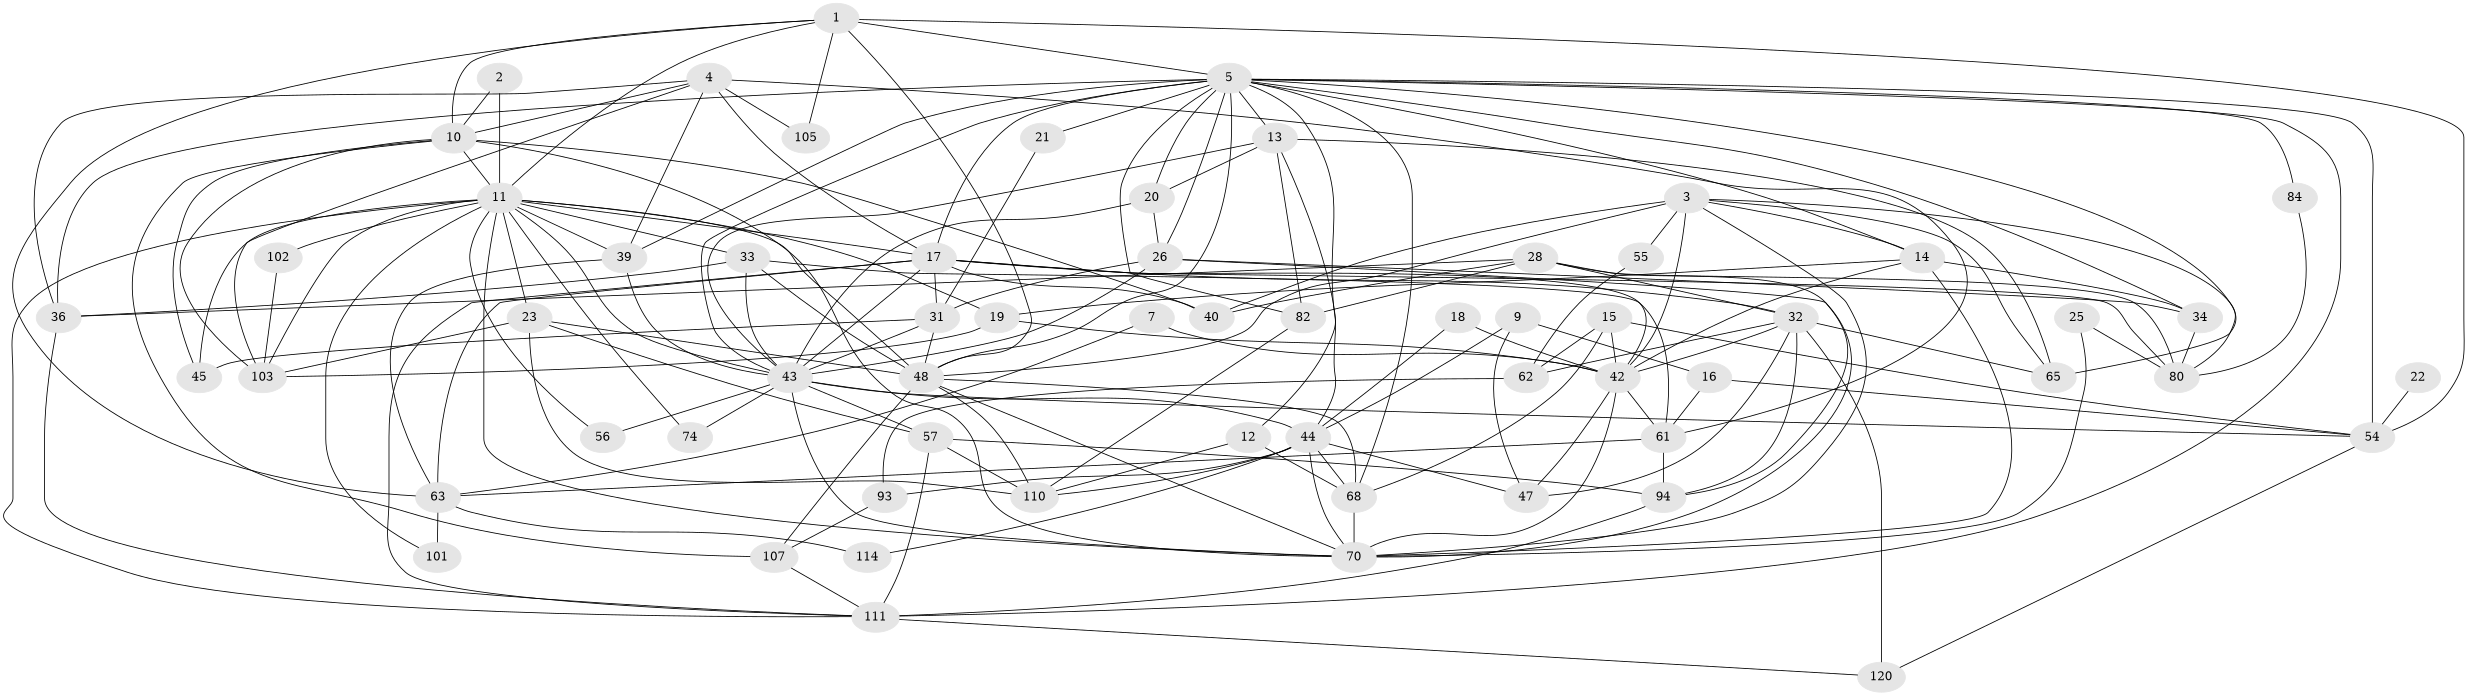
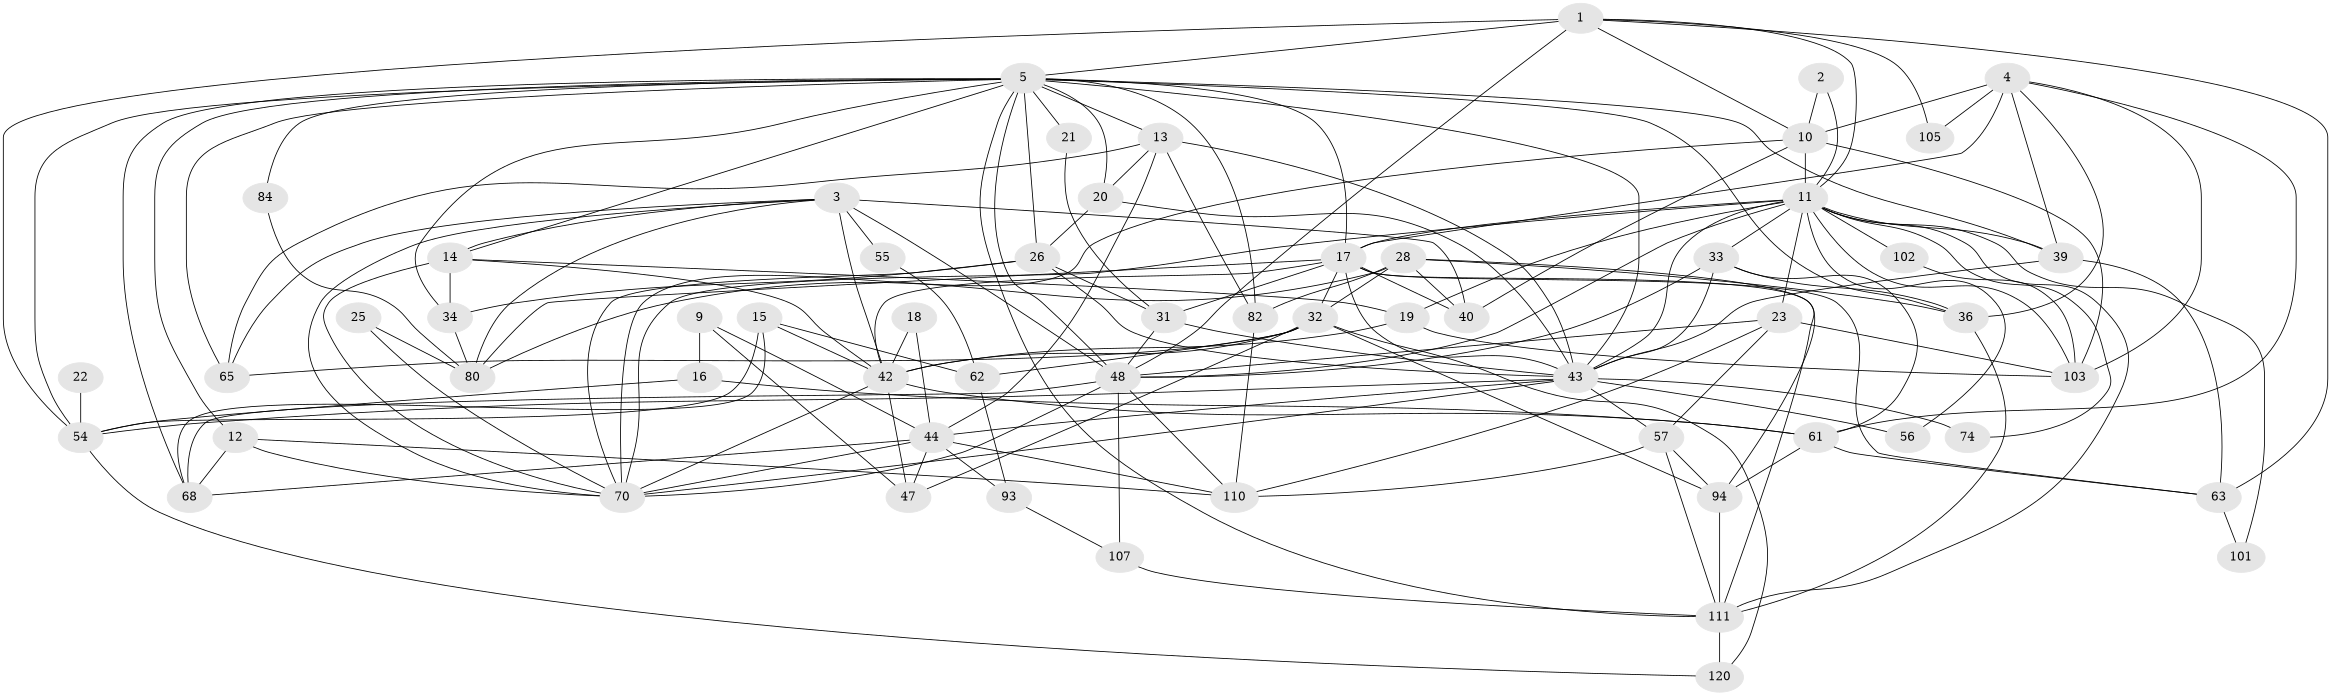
  graph {
    node [color=gray90 style=filled]
    1 [super="+6+96"]
    5 [super="+69+8+29"]
    10 [super="+38"]
    11 [super="+85+50+24+89"]
    48 [super="+104+77"]
    54 [super="+72+95"]
    63 [super="+67"]
    105
    14 [super="+46"]
    65
    17 [super="+41"]
    36 [super="+117"]
    39 [super="+52"]
    12
    13
    20
    21
    26 [super="+60+90+58"]
    34
    43 [super="+80+64"]
    68 [super="+99"]
    82
    84
    111 [super="+112"]
    40
    70 [super="+73"]
    103 [super="+115"]
-   45 [super="+100"]
    107
    19
    23 [super="+30"]
    33 [super="+121"]
    56
    74
    101
    102
    110
    120
-   114
    2
    3 [super="+27+35+106"]
    42 [super="+59"]
    55
    n44 [label=80]
    61 [super="+124+76"]
    47
    62
    4 [super="+78"]
    31 [super="+86+92"]
    32 [super="+37"]
    94
    44 [super="+116+51"]
    57 [super="+83"]
-   7
    93
    9
    16
    15
    18
    22
    25
    28 [super="+53"]
    1 -- 5
    1 -- 10
    1 -- 11
    1 -- 48
    1 -- 54 [weight=2]
    1 -- 63
    1 -- 105
    5 -- 48
    5 -- 54 [weight=2]
    5 -- 14
    5 -- 65
    5 -- 17
    5 -- 36
    5 -- 39
    5 -- 12
    5 -- 13
    5 -- 20
    5 -- 21
    5 -- 26
    5 -- 34
    5 -- 43 [weight=2]
    5 -- 68
    5 -- 82
    5 -- 84
    5 -- 111
    10 -- 11
    10 -- 40
    10 -- 70 [weight=2]
    10 -- 103 [weight=2]
-   10 -- 45
-   10 -- 107
    11 -- 48
    11 -- 17
    11 -- 39
    11 -- 43
    11 -- 111
    11 -- 70
    11 -- 103
-   11 -- 45
    11 -- 19
    11 -- 23
    11 -- 33
    11 -- 56
    11 -- 74
    11 -- 101
    11 -- 102 [weight=2]
    48 -- 68
    48 -- 70
    48 -- 107
    48 -- 110
    54 -- 120
    63 -- 101
-   63 -- 114
    14 -- 34
    14 -- 70 [weight=2]
    14 -- 19
    14 -- 42
    17 -- 63
    17 -- 43
    17 -- 111
    17 -- 40
    17 -- 42
    17 -- n44
    17 -- 31
    17 -- 32
    36 -- 111
    39 -- 63
    39 -- 43
    12 -- 68
    12 -- 110
    13 -- 65
    13 -- 20
    13 -- 43
    13 -- 82
    13 -- 44
    20 -- 26
    20 -- 43
    21 -- 31
    26 -- 34
    26 -- 43
    26 -- 70
    26 -- 31
    34 -- n44
    43 -- 54
    43 -- 70 [weight=2]
    43 -- 56
    43 -- 74
    43 -- 44
    43 -- 57
-   68 -- 70
+   12 -- 70
    82 -- 110
    84 -- n44
    111 -- 120
    107 -- 111
    19 -- 103
    19 -- 42
    23 -- 48
    23 -- 103
    23 -- 110
    23 -- 57
    33 -- 48
    33 -- 36
    33 -- 43
    33 -- 61
    102 -- 103
    2 -- 10
    2 -- 11
    3 -- 48
    3 -- 14
    3 -- 65
    3 -- 40
    3 -- 70
    3 -- 42
    3 -- 55 [weight=2]
    3 -- n44
    42 -- 70 [weight=2]
    42 -- 61
    42 -- 47
    55 -- 62
    61 -- 63
    61 -- 94
    62 -- 93
    4 -- 10 [weight=2]
    4 -- 105
    4 -- 17
    4 -- 36
    4 -- 39
    4 -- 103
    4 -- 61
    31 -- 48
    31 -- 43
-   31 -- 45
    32 -- 65
    32 -- 120
    32 -- 42
    32 -- 47
    32 -- 62
    32 -- 94
    94 -- 111
    44 -- 68
    44 -- 70
    44 -- 110
-   44 -- 114
    44 -- 47
    44 -- 93
    57 -- 111
    57 -- 110
    57 -- 94
-   7 -- 63
-   7 -- 42
    93 -- 107
    9 -- 47
    9 -- 44
    9 -- 16
    16 -- 54
    16 -- 61
    15 -- 54
    15 -- 68
    15 -- 42
    15 -- 62
    18 -- 42
    18 -- 44
    22 -- 54 [weight=2]
    25 -- 70
    25 -- n44
    28 -- 36
    28 -- 82
    28 -- 40
    28 -- n44
    28 -- 32
    28 -- 94
  }
